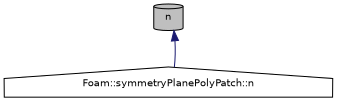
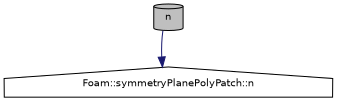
  digraph {
    rankdir=TB
    node [color=black fontname=Helvetica fontsize=10]
    n1 [fillcolor=grey75 fontcolor=black height=0.2 label=n shape=cylinder style=filled width=0.4]
    n2 [height=0.2 label="Foam::symmetryPlanePolyPatch::n" shape=house width=0.4]
-   n2 -> n1 [color=midnightblue fontname=Helvetica fontsize=10 labelfontname=Helvetica labelfontsize=10 style=solid]
+   n1 -> n2 [color=midnightblue fontname=Helvetica fontsize=10 labelfontname=Helvetica labelfontsize=10 style=solid]
  }
